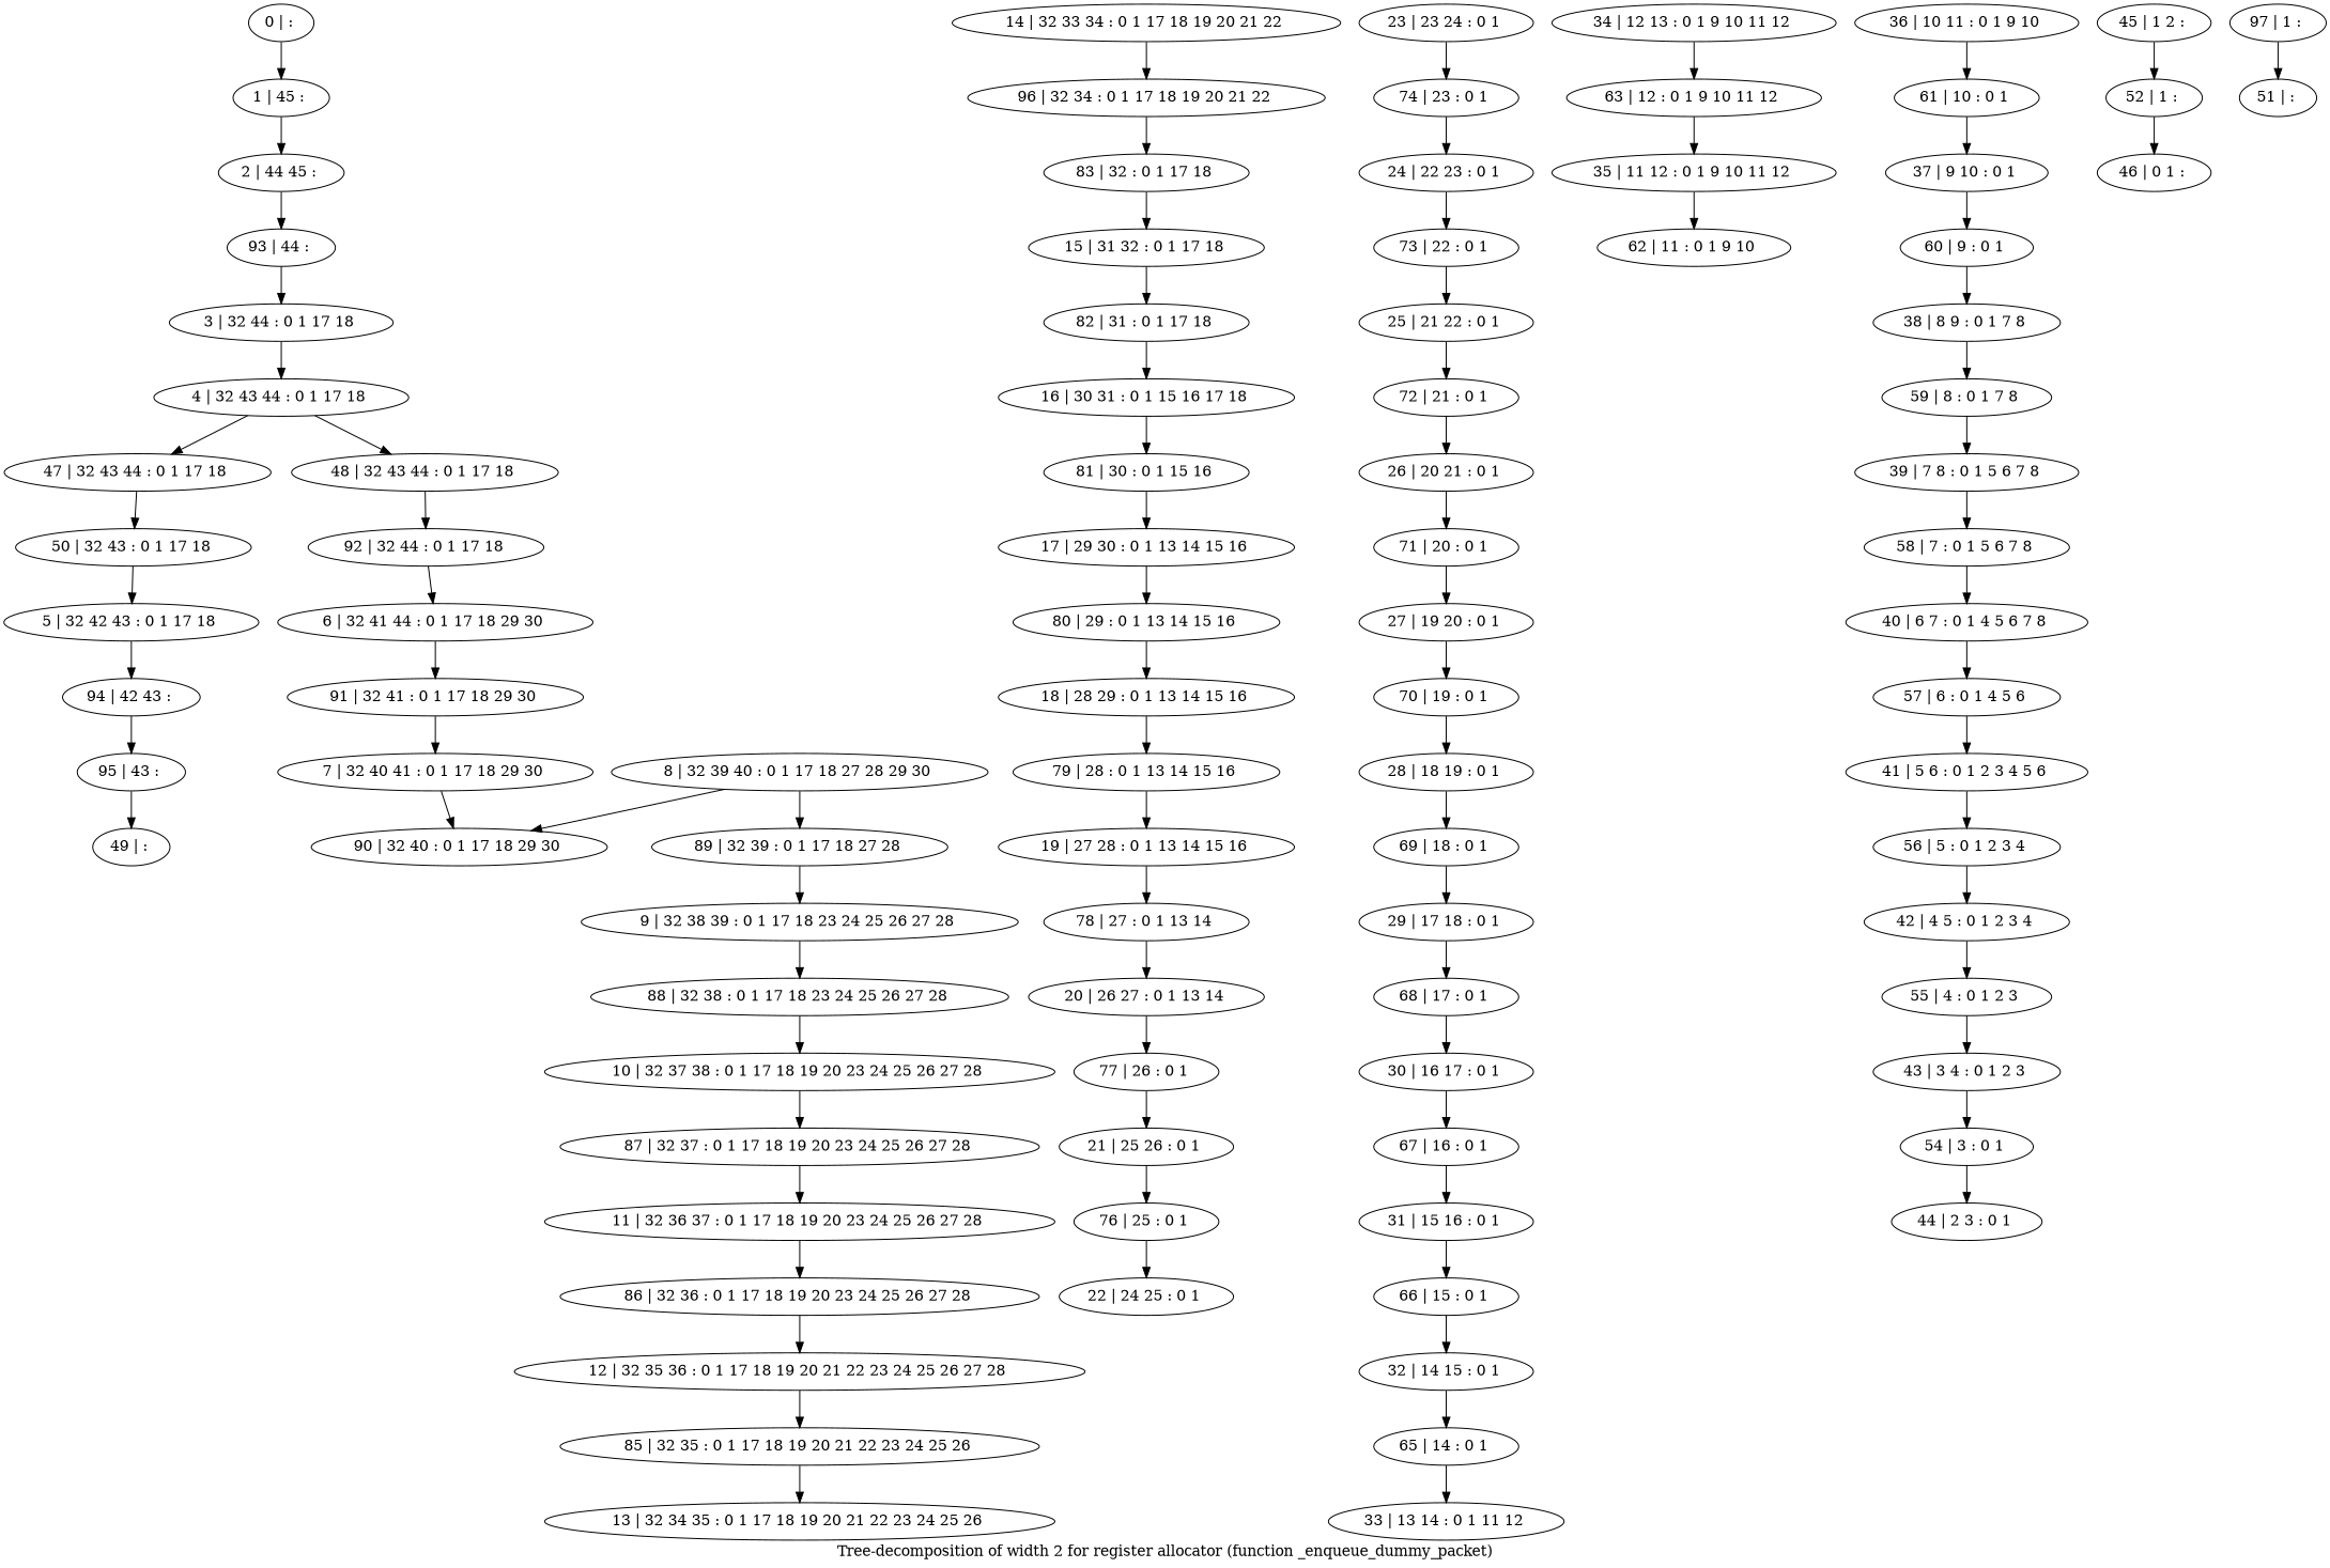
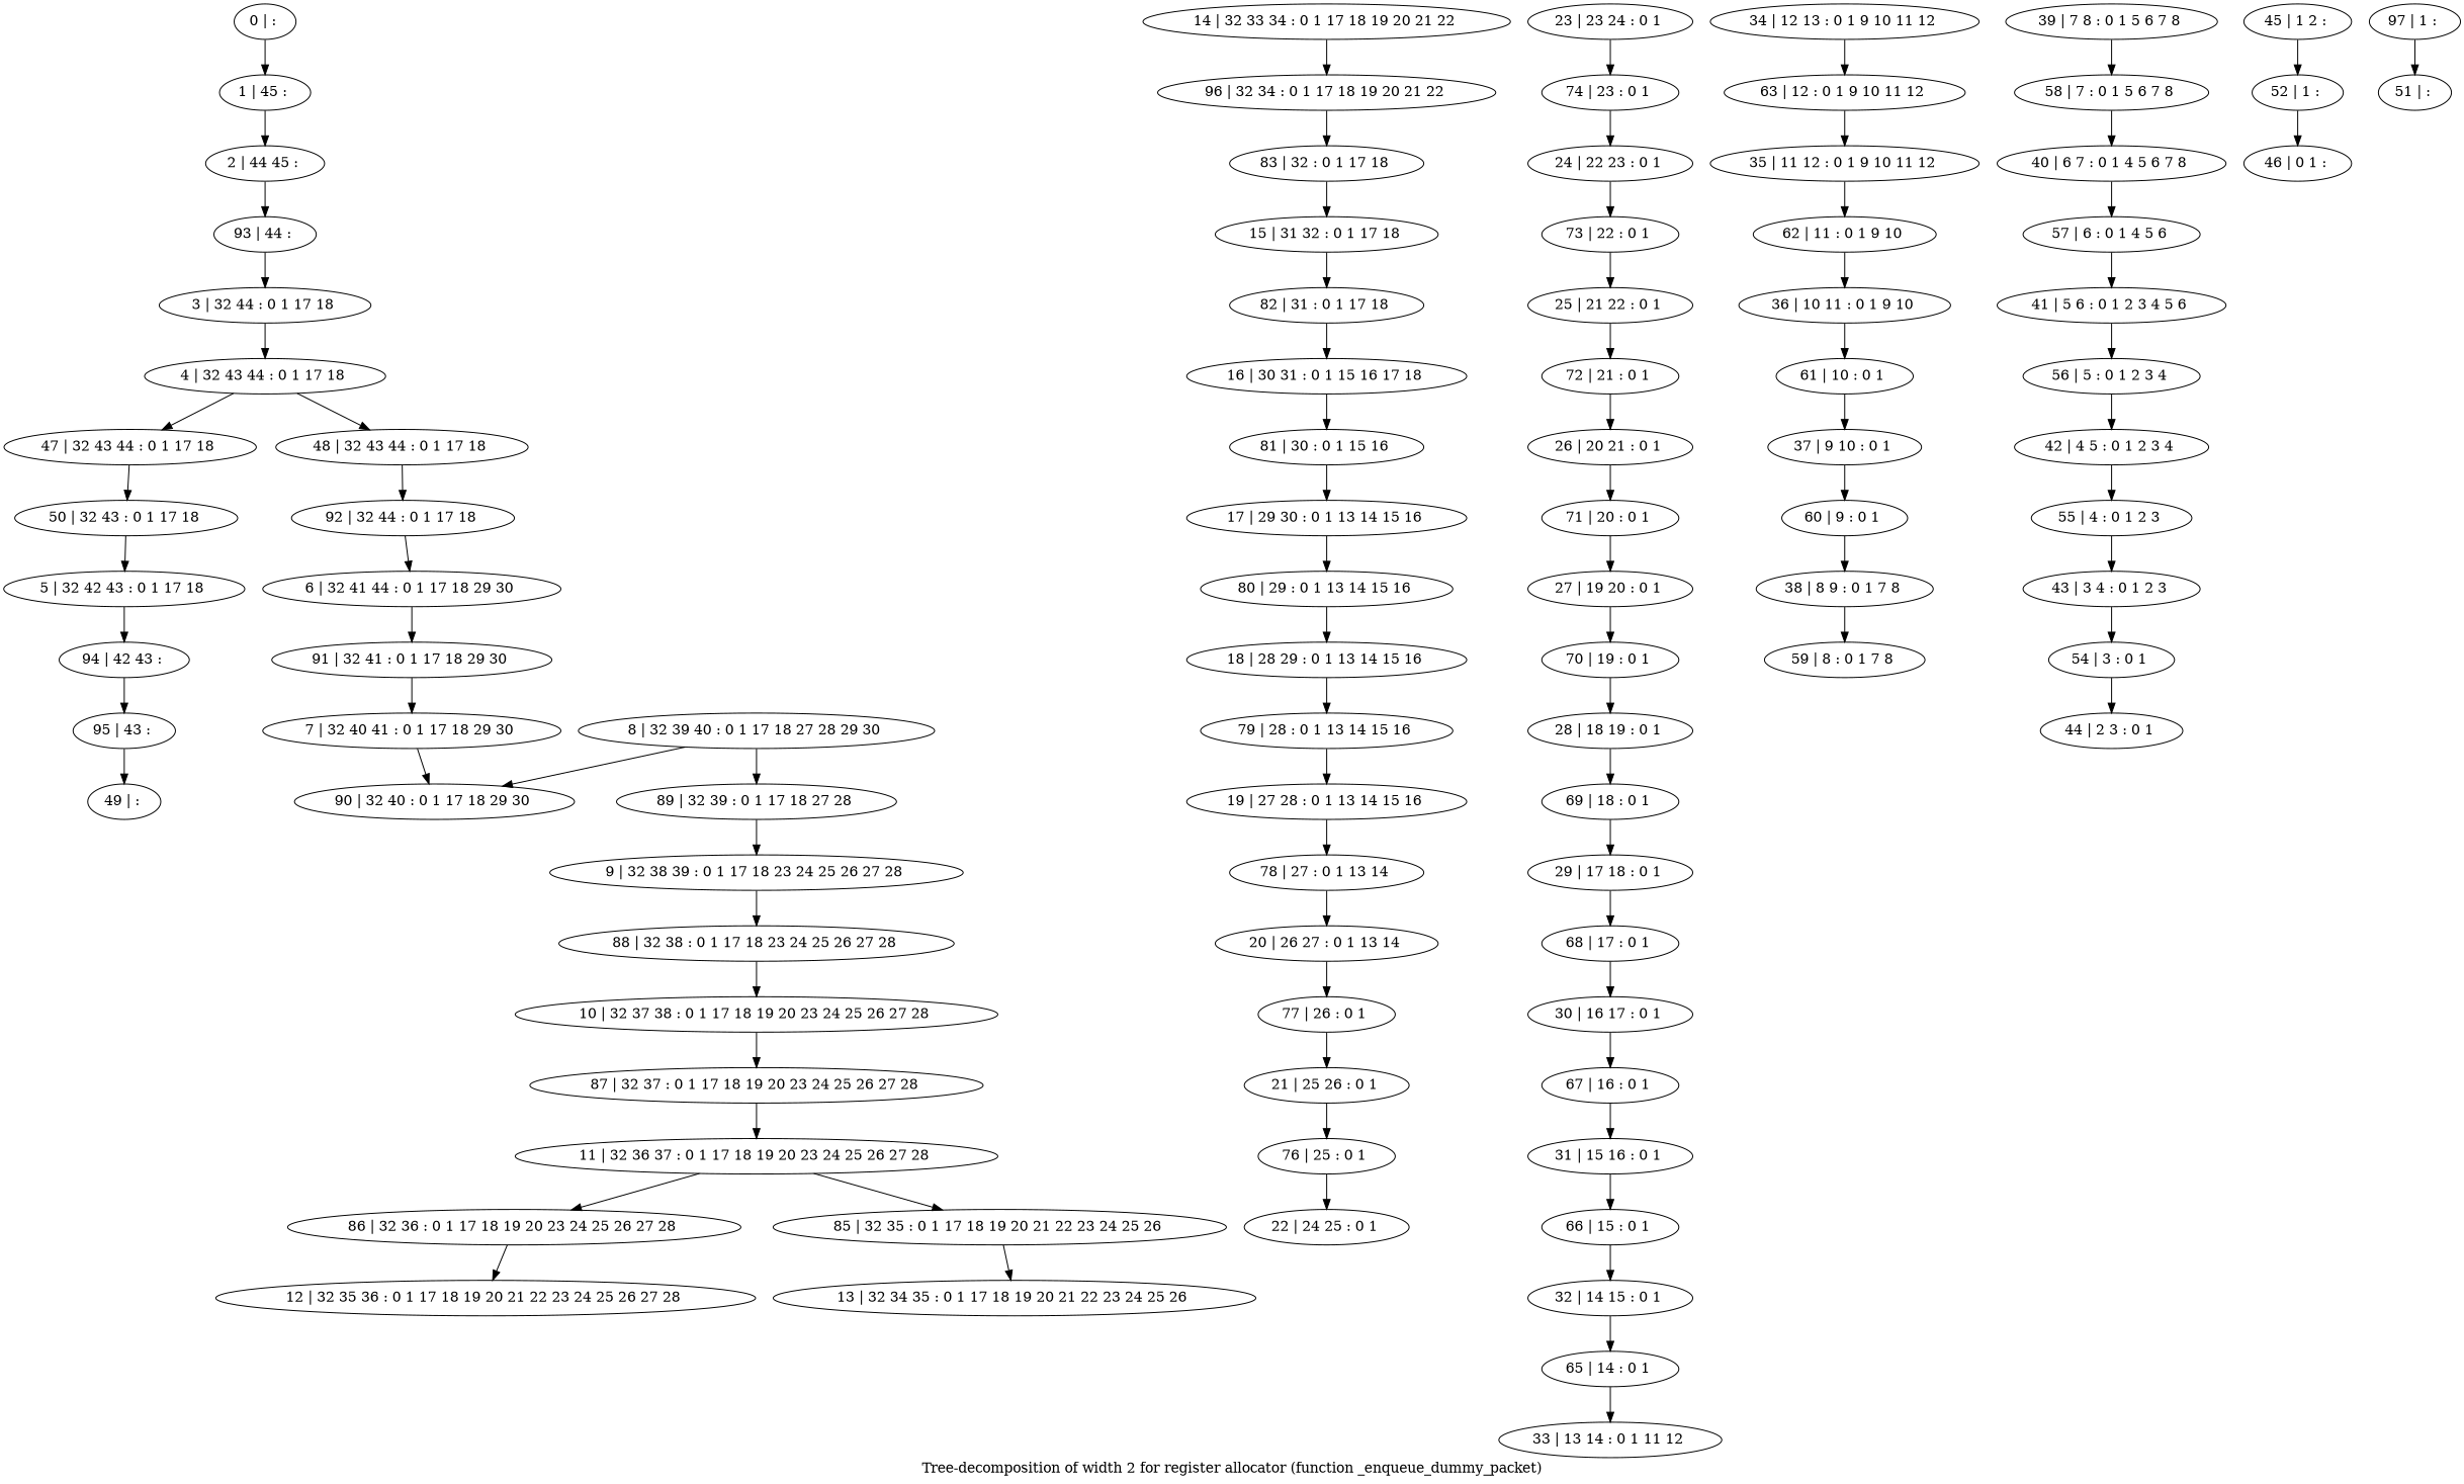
  digraph {
    label="Tree-decomposition of width 2 for register allocator (function _enqueue_dummy_packet)"
    n1 [label="0 | : "]
    n2 [label="1 | 45 : "]
    n3 [label="2 | 44 45 : "]
    n4 [label="93 | 44 : "]
    n5 [label="3 | 32 44 : 0 1 17 18 "]
    n6 [label="4 | 32 43 44 : 0 1 17 18 "]
    n7 [label="47 | 32 43 44 : 0 1 17 18 "]
    n8 [label="48 | 32 43 44 : 0 1 17 18 "]
    n9 [label="50 | 32 43 : 0 1 17 18 "]
    n10 [label="92 | 32 44 : 0 1 17 18 "]
    n11 [label="5 | 32 42 43 : 0 1 17 18 "]
    n12 [label="94 | 42 43 : "]
    n13 [label="95 | 43 : "]
    n14 [label="6 | 32 41 44 : 0 1 17 18 29 30 "]
    n15 [label="91 | 32 41 : 0 1 17 18 29 30 "]
    n16 [label="7 | 32 40 41 : 0 1 17 18 29 30 "]
    n17 [label="90 | 32 40 : 0 1 17 18 29 30 "]
    n18 [label="8 | 32 39 40 : 0 1 17 18 27 28 29 30 "]
    n19 [label="89 | 32 39 : 0 1 17 18 27 28 "]
    n20 [label="9 | 32 38 39 : 0 1 17 18 23 24 25 26 27 28 "]
    n21 [label="88 | 32 38 : 0 1 17 18 23 24 25 26 27 28 "]
    n22 [label="10 | 32 37 38 : 0 1 17 18 19 20 23 24 25 26 27 28 "]
    n23 [label="87 | 32 37 : 0 1 17 18 19 20 23 24 25 26 27 28 "]
    n24 [label="11 | 32 36 37 : 0 1 17 18 19 20 23 24 25 26 27 28 "]
    n25 [label="86 | 32 36 : 0 1 17 18 19 20 23 24 25 26 27 28 "]
    n26 [label="12 | 32 35 36 : 0 1 17 18 19 20 21 22 23 24 25 26 27 28 "]
    n27 [label="85 | 32 35 : 0 1 17 18 19 20 21 22 23 24 25 26 "]
    n28 [label="13 | 32 34 35 : 0 1 17 18 19 20 21 22 23 24 25 26 "]
    n29 [label="14 | 32 33 34 : 0 1 17 18 19 20 21 22 "]
    n30 [label="96 | 32 34 : 0 1 17 18 19 20 21 22 "]
    n31 [label="83 | 32 : 0 1 17 18 "]
    n32 [label="15 | 31 32 : 0 1 17 18 "]
    n33 [label="82 | 31 : 0 1 17 18 "]
    n34 [label="16 | 30 31 : 0 1 15 16 17 18 "]
    n35 [label="81 | 30 : 0 1 15 16 "]
    n36 [label="17 | 29 30 : 0 1 13 14 15 16 "]
    n37 [label="80 | 29 : 0 1 13 14 15 16 "]
    n38 [label="18 | 28 29 : 0 1 13 14 15 16 "]
    n39 [label="79 | 28 : 0 1 13 14 15 16 "]
    n40 [label="19 | 27 28 : 0 1 13 14 15 16 "]
    n41 [label="78 | 27 : 0 1 13 14 "]
    n42 [label="20 | 26 27 : 0 1 13 14 "]
    n43 [label="77 | 26 : 0 1 "]
    n44 [label="21 | 25 26 : 0 1 "]
    n45 [label="76 | 25 : 0 1 "]
    n46 [label="22 | 24 25 : 0 1 "]
    n47 [label="23 | 23 24 : 0 1 "]
    n48 [label="74 | 23 : 0 1 "]
    n49 [label="24 | 22 23 : 0 1 "]
    n50 [label="73 | 22 : 0 1 "]
    n51 [label="25 | 21 22 : 0 1 "]
    n52 [label="72 | 21 : 0 1 "]
    n53 [label="26 | 20 21 : 0 1 "]
    n54 [label="71 | 20 : 0 1 "]
    n55 [label="27 | 19 20 : 0 1 "]
    n56 [label="70 | 19 : 0 1 "]
    n57 [label="28 | 18 19 : 0 1 "]
    n58 [label="69 | 18 : 0 1 "]
    n59 [label="29 | 17 18 : 0 1 "]
    n60 [label="68 | 17 : 0 1 "]
    n61 [label="30 | 16 17 : 0 1 "]
    n62 [label="67 | 16 : 0 1 "]
    n63 [label="31 | 15 16 : 0 1 "]
    n64 [label="66 | 15 : 0 1 "]
    n65 [label="32 | 14 15 : 0 1 "]
    n66 [label="65 | 14 : 0 1 "]
    n67 [label="33 | 13 14 : 0 1 11 12 "]
    n68 [label="34 | 12 13 : 0 1 9 10 11 12 "]
    n69 [label="63 | 12 : 0 1 9 10 11 12 "]
    n70 [label="35 | 11 12 : 0 1 9 10 11 12 "]
    n71 [label="62 | 11 : 0 1 9 10 "]
    n72 [label="36 | 10 11 : 0 1 9 10 "]
    n73 [label="61 | 10 : 0 1 "]
    n74 [label="37 | 9 10 : 0 1 "]
    n75 [label="60 | 9 : 0 1 "]
    n76 [label="38 | 8 9 : 0 1 7 8 "]
    n77 [label="59 | 8 : 0 1 7 8 "]
    n78 [label="39 | 7 8 : 0 1 5 6 7 8 "]
    n79 [label="58 | 7 : 0 1 5 6 7 8 "]
    n80 [label="40 | 6 7 : 0 1 4 5 6 7 8 "]
    n81 [label="57 | 6 : 0 1 4 5 6 "]
    n82 [label="41 | 5 6 : 0 1 2 3 4 5 6 "]
    n83 [label="56 | 5 : 0 1 2 3 4 "]
    n84 [label="42 | 4 5 : 0 1 2 3 4 "]
    n85 [label="55 | 4 : 0 1 2 3 "]
    n86 [label="43 | 3 4 : 0 1 2 3 "]
    n87 [label="54 | 3 : 0 1 "]
    n88 [label="44 | 2 3 : 0 1 "]
    n89 [label="45 | 1 2 : "]
    n90 [label="52 | 1 : "]
    n91 [label="46 | 0 1 : "]
    n92 [label="97 | 1 : "]
    n93 [label="51 | : "]
    n94 [label="49 | : "]
    n1 -> n2
    n2 -> n3
    n3 -> n4
    n4 -> n5
    n5 -> n6
    n6 -> n7
    n6 -> n8
    n7 -> n9
    n8 -> n10
    n9 -> n11
    n10 -> n14
    n11 -> n12
    n12 -> n13
    n13 -> n94
    n14 -> n15
    n15 -> n16
    n16 -> n17
    n18 -> n17
    n18 -> n19
    n19 -> n20
    n20 -> n21
    n21 -> n22
    n22 -> n23
    n23 -> n24
    n24 -> n25
    n25 -> n26
-   n26 -> n27
+   n24 -> n27
    n27 -> n28
    n29 -> n30
    n30 -> n31
    n31 -> n32
    n32 -> n33
    n33 -> n34
    n34 -> n35
    n35 -> n36
    n36 -> n37
    n37 -> n38
    n38 -> n39
    n39 -> n40
    n40 -> n41
    n41 -> n42
    n42 -> n43
    n43 -> n44
    n44 -> n45
    n45 -> n46
    n47 -> n48
    n48 -> n49
    n49 -> n50
    n50 -> n51
    n51 -> n52
    n52 -> n53
    n53 -> n54
    n54 -> n55
    n55 -> n56
    n56 -> n57
    n57 -> n58
    n58 -> n59
    n59 -> n60
    n60 -> n61
    n61 -> n62
    n62 -> n63
    n63 -> n64
    n64 -> n65
    n65 -> n66
    n66 -> n67
    n68 -> n69
    n69 -> n70
    n70 -> n71
+   n71 -> n72
    n72 -> n73
    n73 -> n74
    n74 -> n75
    n75 -> n76
    n76 -> n77
-   n77 -> n78
    n78 -> n79
    n79 -> n80
    n80 -> n81
    n81 -> n82
    n82 -> n83
    n83 -> n84
    n84 -> n85
    n85 -> n86
    n86 -> n87
    n87 -> n88
    n89 -> n90
    n90 -> n91
    n92 -> n93
  }
